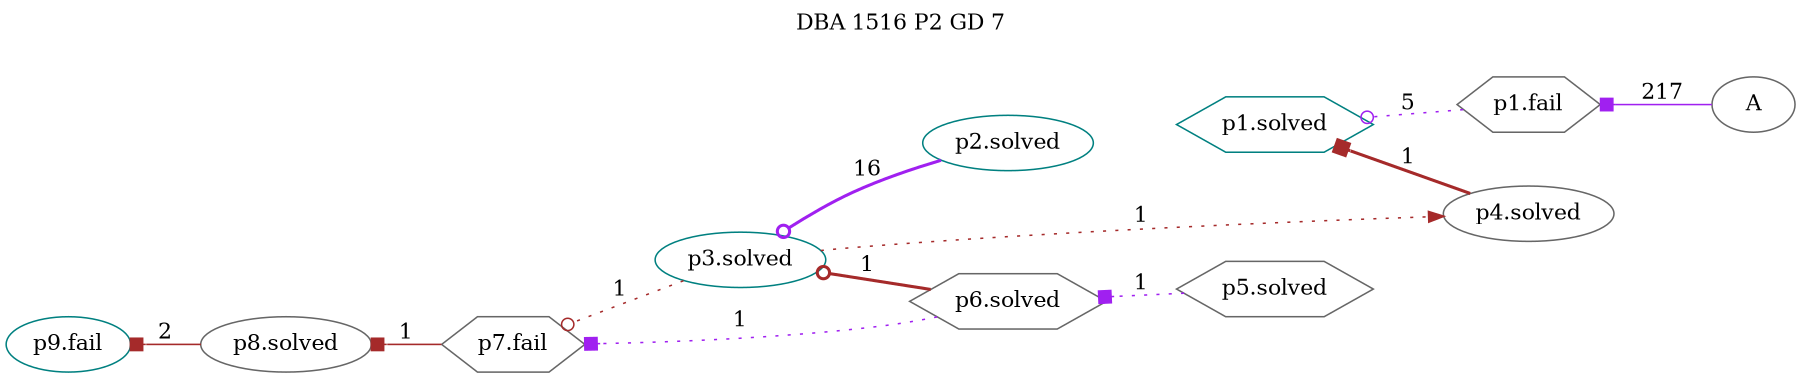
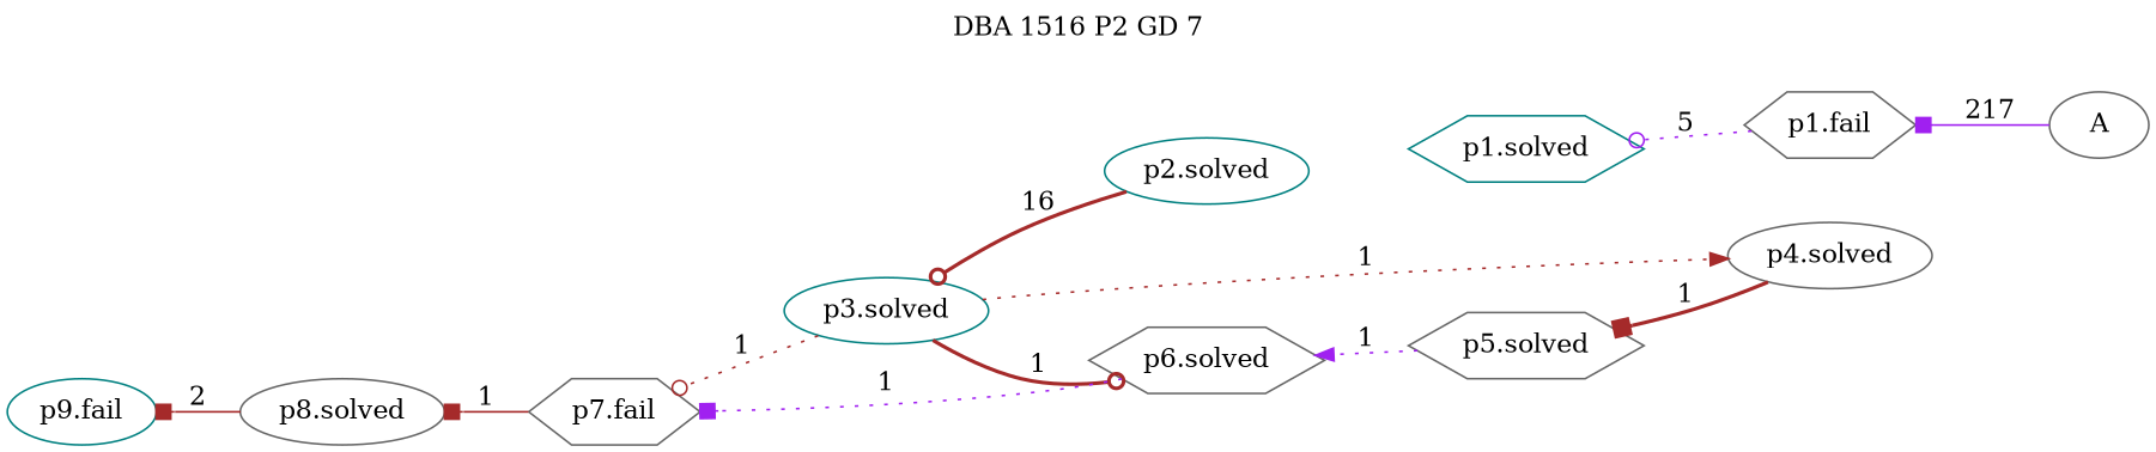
  digraph {
    label=" DBA 1516 P2 GD 7 "
    labelloc=tl
    rankdir=RL
    node [color=gray40 shape=ellipse]
    edge [arrowhead=box color=brown style=dotted]
    n1 [label=A]
    n2 [label="p1.fail" shape=hexagon]
    n3 [color=teal label="p1.solved" shape=hexagon]
    n4 [color=teal label="p2.solved"]
    n5 [color=teal label="p3.solved"]
    n6 [label="p4.solved"]
    n7 [label="p6.solved" shape=hexagon]
    n8 [label="p7.fail" shape=hexagon]
    n9 [label="p5.solved" shape=hexagon]
    n10 [label="p8.solved"]
    n11 [color=teal label="p9.fail"]
    n1 -> n2 [color=purple label=217 style=solid]
    n2 -> n3 [arrowhead=odot color=purple label=5]
-   n4 -> n5 [arrowhead=odot color=purple label=16 style=bold]
+   n4 -> n5 [arrowhead=odot label=16 style=bold]
    n5 -> n6 [arrowhead=normal label=1]
-   n7 -> n5 [arrowhead=odot label=1 style=bold]
+   n5 -> n7 [arrowhead=odot label=1 style=bold]
    n5 -> n8 [arrowhead=odot label=1]
-   n6 -> n3 [label=1 style=bold]
+   n6 -> n9 [label=1 style=bold]
    n7 -> n8 [color=purple label=1]
    n8 -> n10 [label=1 style=solid]
-   n9 -> n7 [color=purple label=1]
+   n9 -> n7 [arrowhead=normal color=purple label=1]
    n10 -> n11 [label=2 style=solid]
  }
